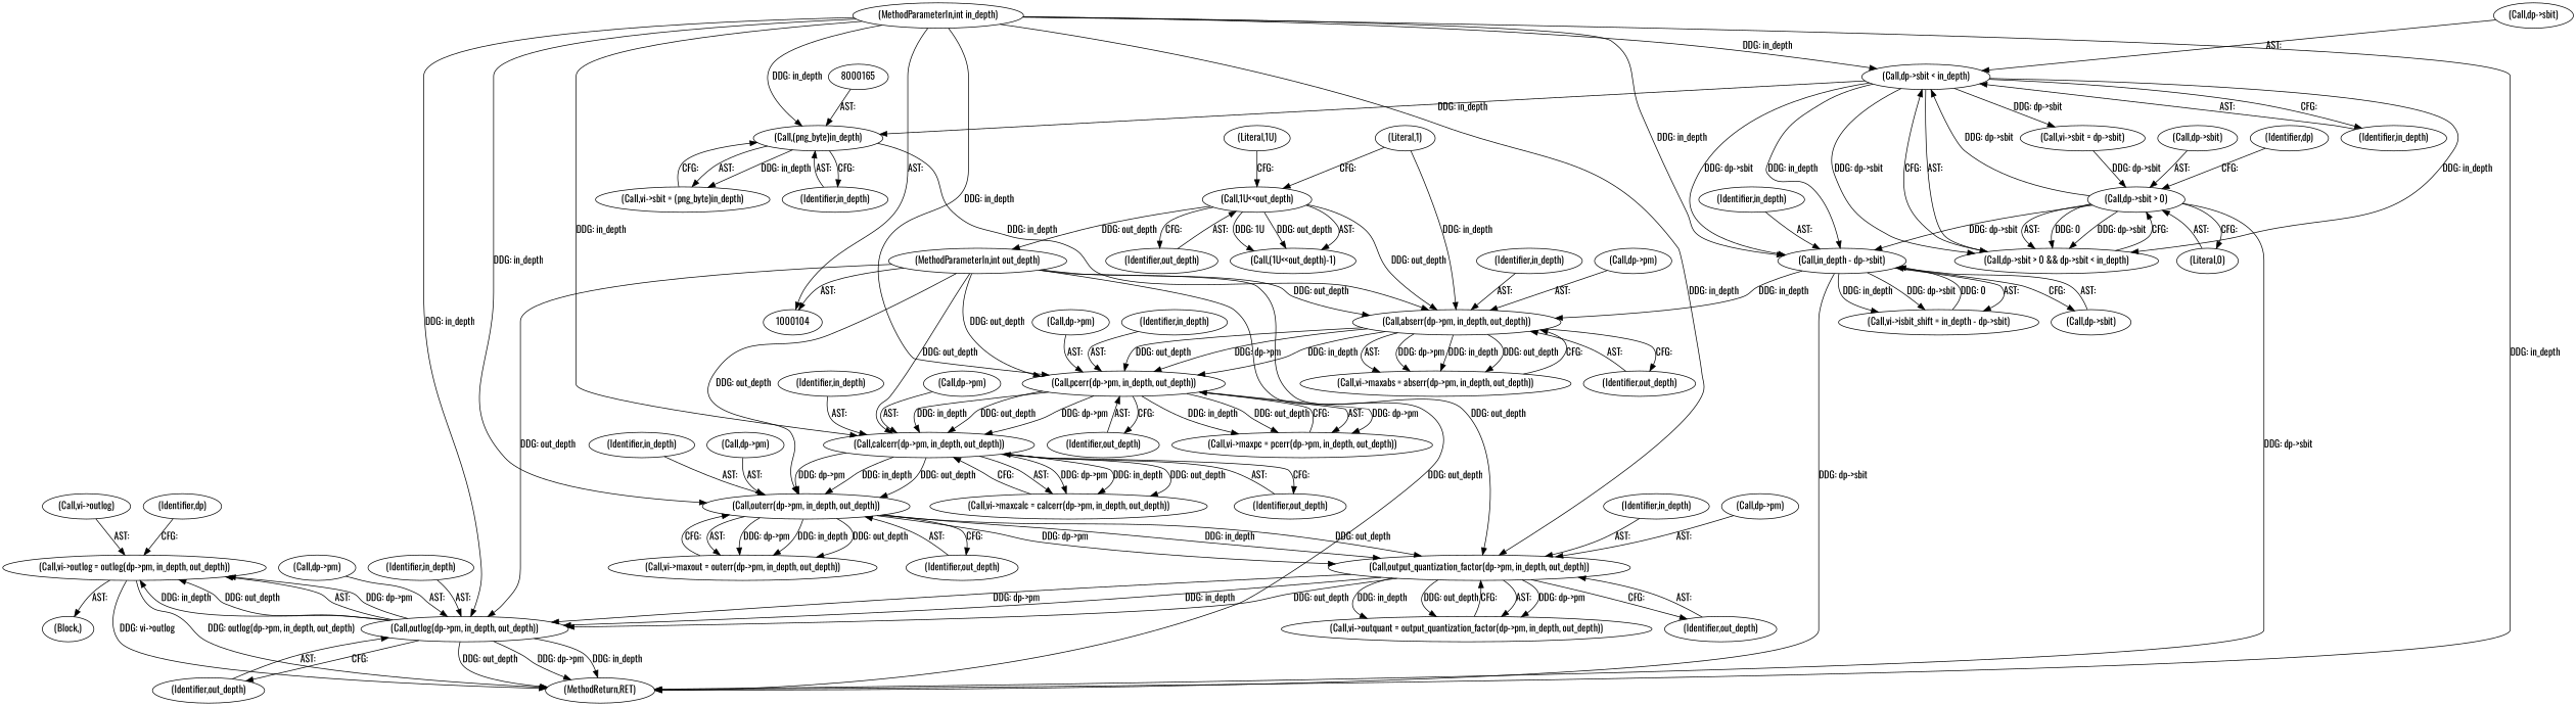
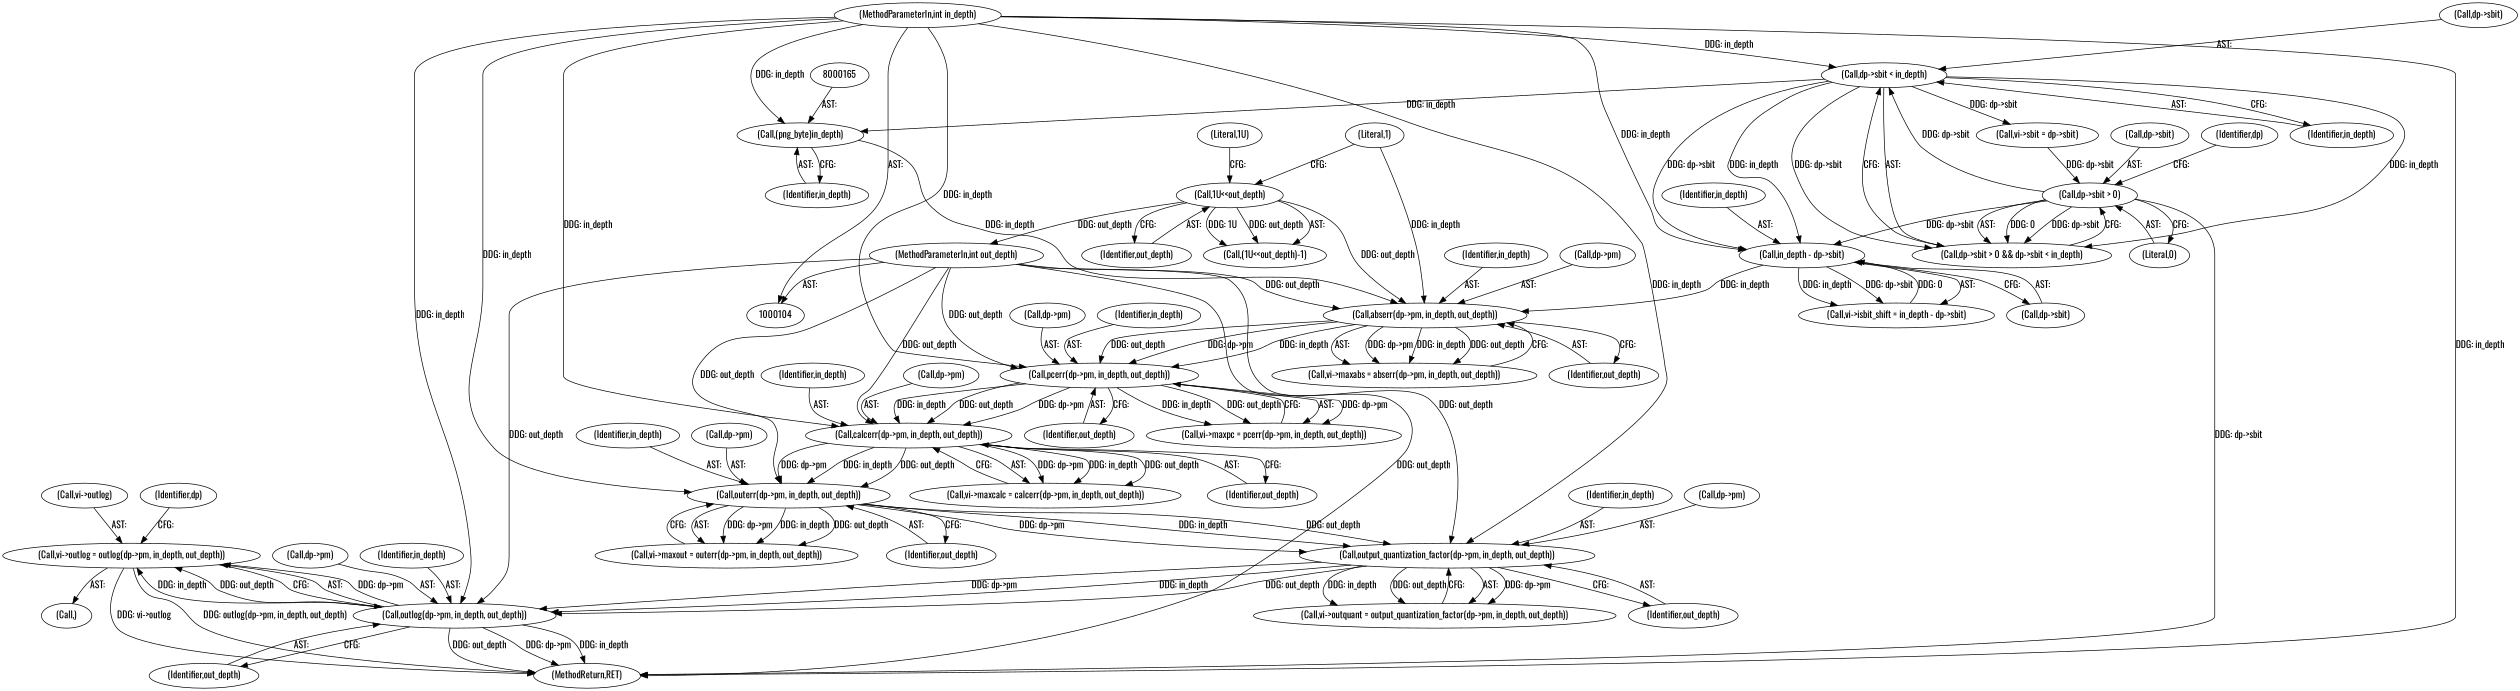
  digraph {
    fontname=Oswald
    node [fontname=Oswald]
    edge [fontname=Oswald]
    n1 [label="(Call,vi->outlog = outlog(dp->pm, in_depth, out_depth))"]
    n2 [label="(Call,outlog(dp->pm, in_depth, out_depth))"]
-   n3 [label="(Block,)"]
+   n3 [label="(Call,)"]
    n4 [label="(MethodReturn,RET)"]
    n5 [label="(Identifier,out_depth)"]
    n6 [label="(Call,output_quantization_factor(dp->pm, in_depth, out_depth))"]
    n7 [label="(Call,vi->outquant = output_quantization_factor(dp->pm, in_depth, out_depth))"]
    n8 [label="(Identifier,out_depth)"]
    n9 [label="(Call,outerr(dp->pm, in_depth, out_depth))"]
    n10 [label="(Call,vi->maxout = outerr(dp->pm, in_depth, out_depth))"]
    n11 [label="(Identifier,out_depth)"]
    n12 [label="(Call,calcerr(dp->pm, in_depth, out_depth))"]
    n13 [label="(Call,vi->maxcalc = calcerr(dp->pm, in_depth, out_depth))"]
    n14 [label="(Identifier,out_depth)"]
    n15 [label="(Call,pcerr(dp->pm, in_depth, out_depth))"]
    n16 [label="(Identifier,out_depth)"]
    n17 [label="(Call,vi->maxpc = pcerr(dp->pm, in_depth, out_depth))"]
    n18 [label="(Call,abserr(dp->pm, in_depth, out_depth))"]
    n19 [label="(Call,vi->maxabs = abserr(dp->pm, in_depth, out_depth))"]
    n20 [label="(Identifier,out_depth)"]
    n21 [label="(Call,(png_byte)in_depth)"]
-   n22 [label="(Call,vi->sbit = (png_byte)in_depth)"]
    n23 [label="(Identifier,in_depth)"]
    n24 [label="(Call,dp->sbit < in_depth)"]
    n25 [label="(Call,in_depth - dp->sbit)"]
    n26 [label="(Call,vi->sbit = dp->sbit)"]
    n27 [label="(Identifier,in_depth)"]
    n28 [label="(Call,dp->sbit > 0 && dp->sbit < in_depth)"]
    n29 [label="(Call,dp->sbit)"]
    n30 [label="(Call,vi->isbit_shift = in_depth - dp->sbit)"]
    n31 [label="(Call,dp->sbit > 0)"]
    n32 [label="(Literal,0)"]
    n33 [label="(MethodParameterIn,int in_depth)"]
    1000104
    n35 [label="(Call,1U<<out_depth)"]
    n36 [label="(Identifier,out_depth)"]
    n37 [label="(Call,(1U<<out_depth)-1)"]
    n38 [label="(MethodParameterIn,int out_depth)"]
    n39 [label="(Identifier,in_depth)"]
    n40 [label="(Call,dp->pm)"]
    n41 [label="(Call,dp->pm)"]
    n42 [label="(Literal,1U)"]
    n43 [label="(Identifier,in_depth)"]
    n44 [label="(Identifier,in_depth)"]
    n45 [label="(Call,dp->sbit)"]
    n46 [label="(Identifier,in_depth)"]
    n47 [label="(Call,dp->pm)"]
    n48 [label="(Call,dp->pm)"]
    n49 [label="(Call,dp->sbit)"]
    n50 [label="(Call,dp->pm)"]
    n51 [label="(Call,vi->outlog)"]
    n52 [label="(Call,dp->pm)"]
    n53 [label="(Identifier,dp)"]
    n54 [label="(Identifier,in_depth)"]
    n55 [label="(Identifier,in_depth)"]
    n56 [label="(Identifier,dp)"]
    n57 [label="(Literal,1)"]
    n58 [label="(Identifier,in_depth)"]
    n59 [label=8000165]
+   n1 -> n2 [label="CFG: "]
    n1 -> n3 [label="AST: "]
    n1 -> n4 [label="DDG: outlog(dp->pm, in_depth, out_depth)"]
    n1 -> n4 [label="DDG: vi->outlog"]
    n2 -> n1 [label="AST: "]
    n2 -> n1 [label="DDG: dp->pm"]
    n2 -> n1 [label="DDG: in_depth"]
    n2 -> n1 [label="DDG: out_depth"]
    n2 -> n4 [label="DDG: dp->pm"]
    n2 -> n4 [label="DDG: in_depth"]
    n2 -> n4 [label="DDG: out_depth"]
    n2 -> n5 [label="CFG: "]
    n5 -> n2 [label="AST: "]
    n6 -> n2 [label="DDG: dp->pm"]
    n6 -> n2 [label="DDG: in_depth"]
    n6 -> n2 [label="DDG: out_depth"]
    n6 -> n7 [label="AST: "]
    n6 -> n7 [label="DDG: dp->pm"]
    n6 -> n7 [label="DDG: in_depth"]
    n6 -> n7 [label="DDG: out_depth"]
    n6 -> n8 [label="CFG: "]
    n7 -> n6 [label="CFG: "]
    n8 -> n6 [label="AST: "]
    n9 -> n6 [label="DDG: dp->pm"]
    n9 -> n6 [label="DDG: in_depth"]
    n9 -> n6 [label="DDG: out_depth"]
    n9 -> n10 [label="AST: "]
    n9 -> n10 [label="DDG: dp->pm"]
    n9 -> n10 [label="DDG: in_depth"]
    n9 -> n10 [label="DDG: out_depth"]
    n9 -> n11 [label="CFG: "]
    n10 -> n9 [label="CFG: "]
    n11 -> n9 [label="AST: "]
    n12 -> n9 [label="DDG: dp->pm"]
    n12 -> n9 [label="DDG: in_depth"]
    n12 -> n9 [label="DDG: out_depth"]
    n12 -> n13 [label="AST: "]
    n12 -> n13 [label="DDG: dp->pm"]
    n12 -> n13 [label="DDG: in_depth"]
    n12 -> n13 [label="DDG: out_depth"]
    n12 -> n14 [label="CFG: "]
    n13 -> n12 [label="CFG: "]
    n14 -> n12 [label="AST: "]
    n15 -> n12 [label="DDG: dp->pm"]
    n15 -> n12 [label="DDG: in_depth"]
    n15 -> n12 [label="DDG: out_depth"]
    n15 -> n16 [label="CFG: "]
    n15 -> n17 [label="AST: "]
    n15 -> n17 [label="DDG: dp->pm"]
    n15 -> n17 [label="DDG: in_depth"]
    n15 -> n17 [label="DDG: out_depth"]
    n16 -> n15 [label="AST: "]
    n17 -> n15 [label="CFG: "]
    n18 -> n15 [label="DDG: dp->pm"]
    n18 -> n15 [label="DDG: in_depth"]
    n18 -> n15 [label="DDG: out_depth"]
    n18 -> n19 [label="AST: "]
    n18 -> n19 [label="DDG: dp->pm"]
    n18 -> n19 [label="DDG: in_depth"]
    n18 -> n19 [label="DDG: out_depth"]
    n18 -> n20 [label="CFG: "]
    n19 -> n18 [label="CFG: "]
    n20 -> n18 [label="AST: "]
    n21 -> n18 [label="DDG: in_depth"]
-   n21 -> n22 [label="AST: "]
-   n21 -> n22 [label="DDG: in_depth"]
    n21 -> n23 [label="CFG: "]
-   n22 -> n21 [label="CFG: "]
    n23 -> n21 [label="AST: "]
    n24 -> n21 [label="DDG: in_depth"]
    n24 -> n25 [label="DDG: in_depth"]
    n24 -> n25 [label="DDG: dp->sbit"]
    n24 -> n26 [label="DDG: dp->sbit"]
    n24 -> n27 [label="CFG: "]
    n24 -> n28 [label="AST: "]
    n24 -> n28 [label="DDG: dp->sbit"]
    n24 -> n28 [label="DDG: in_depth"]
-   n25 -> n4 [label="DDG: dp->sbit"]
    n25 -> n18 [label="DDG: in_depth"]
    n25 -> n29 [label="CFG: "]
    n25 -> n30 [label="AST: "]
    n25 -> n30 [label="DDG: in_depth"]
    n25 -> n30 [label="DDG: dp->sbit"]
    n26 -> n31 [label="DDG: dp->sbit"]
    n27 -> n24 [label="AST: "]
    n28 -> n24 [label="CFG: "]
    n28 -> n31 [label="CFG: "]
    n29 -> n25 [label="AST: "]
    n30 -> n25 [label="DDG: 0"]
    n31 -> n4 [label="DDG: dp->sbit"]
    n31 -> n24 [label="DDG: dp->sbit"]
    n31 -> n25 [label="DDG: dp->sbit"]
    n31 -> n28 [label="AST: "]
    n31 -> n28 [label="DDG: dp->sbit"]
    n31 -> n28 [label="DDG: 0"]
    n31 -> n32 [label="CFG: "]
    n32 -> n31 [label="AST: "]
    n33 -> n2 [label="DDG: in_depth"]
    n33 -> n4 [label="DDG: in_depth"]
    n33 -> n6 [label="DDG: in_depth"]
    n33 -> n9 [label="DDG: in_depth"]
    n33 -> n12 [label="DDG: in_depth"]
    n33 -> n15 [label="DDG: in_depth"]
    n33 -> n21 [label="DDG: in_depth"]
    n33 -> n24 [label="DDG: in_depth"]
    n33 -> n25 [label="DDG: in_depth"]
    n33 -> 1000104 [label="AST: "]
    n35 -> n18 [label="DDG: out_depth"]
    n35 -> n36 [label="CFG: "]
    n35 -> n37 [label="AST: "]
    n35 -> n37 [label="DDG: 1U"]
    n35 -> n37 [label="DDG: out_depth"]
    n35 -> n38 [label="DDG: out_depth"]
    n36 -> n35 [label="AST: "]
    n38 -> n2 [label="DDG: out_depth"]
    n38 -> n4 [label="DDG: out_depth"]
    n38 -> n6 [label="DDG: out_depth"]
    n38 -> n9 [label="DDG: out_depth"]
    n38 -> n12 [label="DDG: out_depth"]
    n38 -> n15 [label="DDG: out_depth"]
    n38 -> n18 [label="DDG: out_depth"]
    n38 -> 1000104 [label="AST: "]
    n39 -> n18 [label="AST: "]
    n40 -> n2 [label="AST: "]
    n41 -> n6 [label="AST: "]
    n42 -> n35 [label="CFG: "]
    n43 -> n6 [label="AST: "]
    n44 -> n12 [label="AST: "]
    n45 -> n31 [label="AST: "]
    n46 -> n2 [label="AST: "]
    n47 -> n12 [label="AST: "]
    n48 -> n9 [label="AST: "]
    n49 -> n24 [label="AST: "]
    n50 -> n15 [label="AST: "]
    n51 -> n1 [label="AST: "]
    n52 -> n18 [label="AST: "]
    n53 -> n31 [label="CFG: "]
    n54 -> n25 [label="AST: "]
    n55 -> n9 [label="AST: "]
    n56 -> n1 [label="CFG: "]
    n57 -> n18 [label="DDG: in_depth"]
    n57 -> n35 [label="CFG: "]
    n58 -> n15 [label="AST: "]
    n59 -> n21 [label="AST: "]
  }
